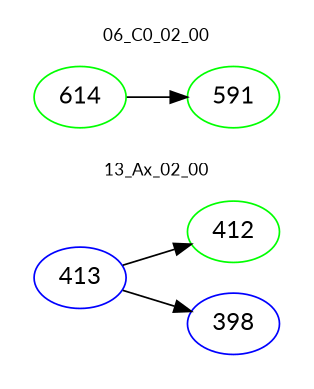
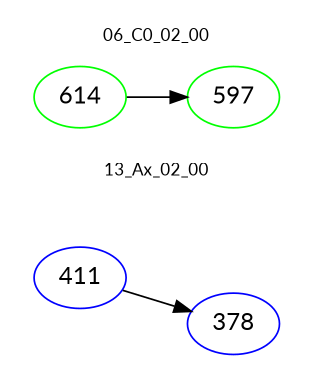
  digraph {
    fontname=Lato
    rankdir=LR
    node [color=green fontname=Lato]
    edge [color=black fontname=Lato]
-   n1 [color=blue label=413]
-   n2 [color=blue label=398]
-   n3 [label=412]
+   n1 [color=blue label=411]
+   n2 [color=blue label=378]
    n4 [label=614]
-   n5 [label=591]
+   n5 [label=597]
    subgraph cluster_1 {
      color=white
      fontsize=10
      label="13_Ax_02_00"
      n1
      n2
-     n3
    }
    subgraph cluster_2 {
      color=white
      fontsize=10
      label="06_C0_02_00"
      n4
      n5
    }
    n1 -> n2
-   n1 -> n3
    n4 -> n5
  }
